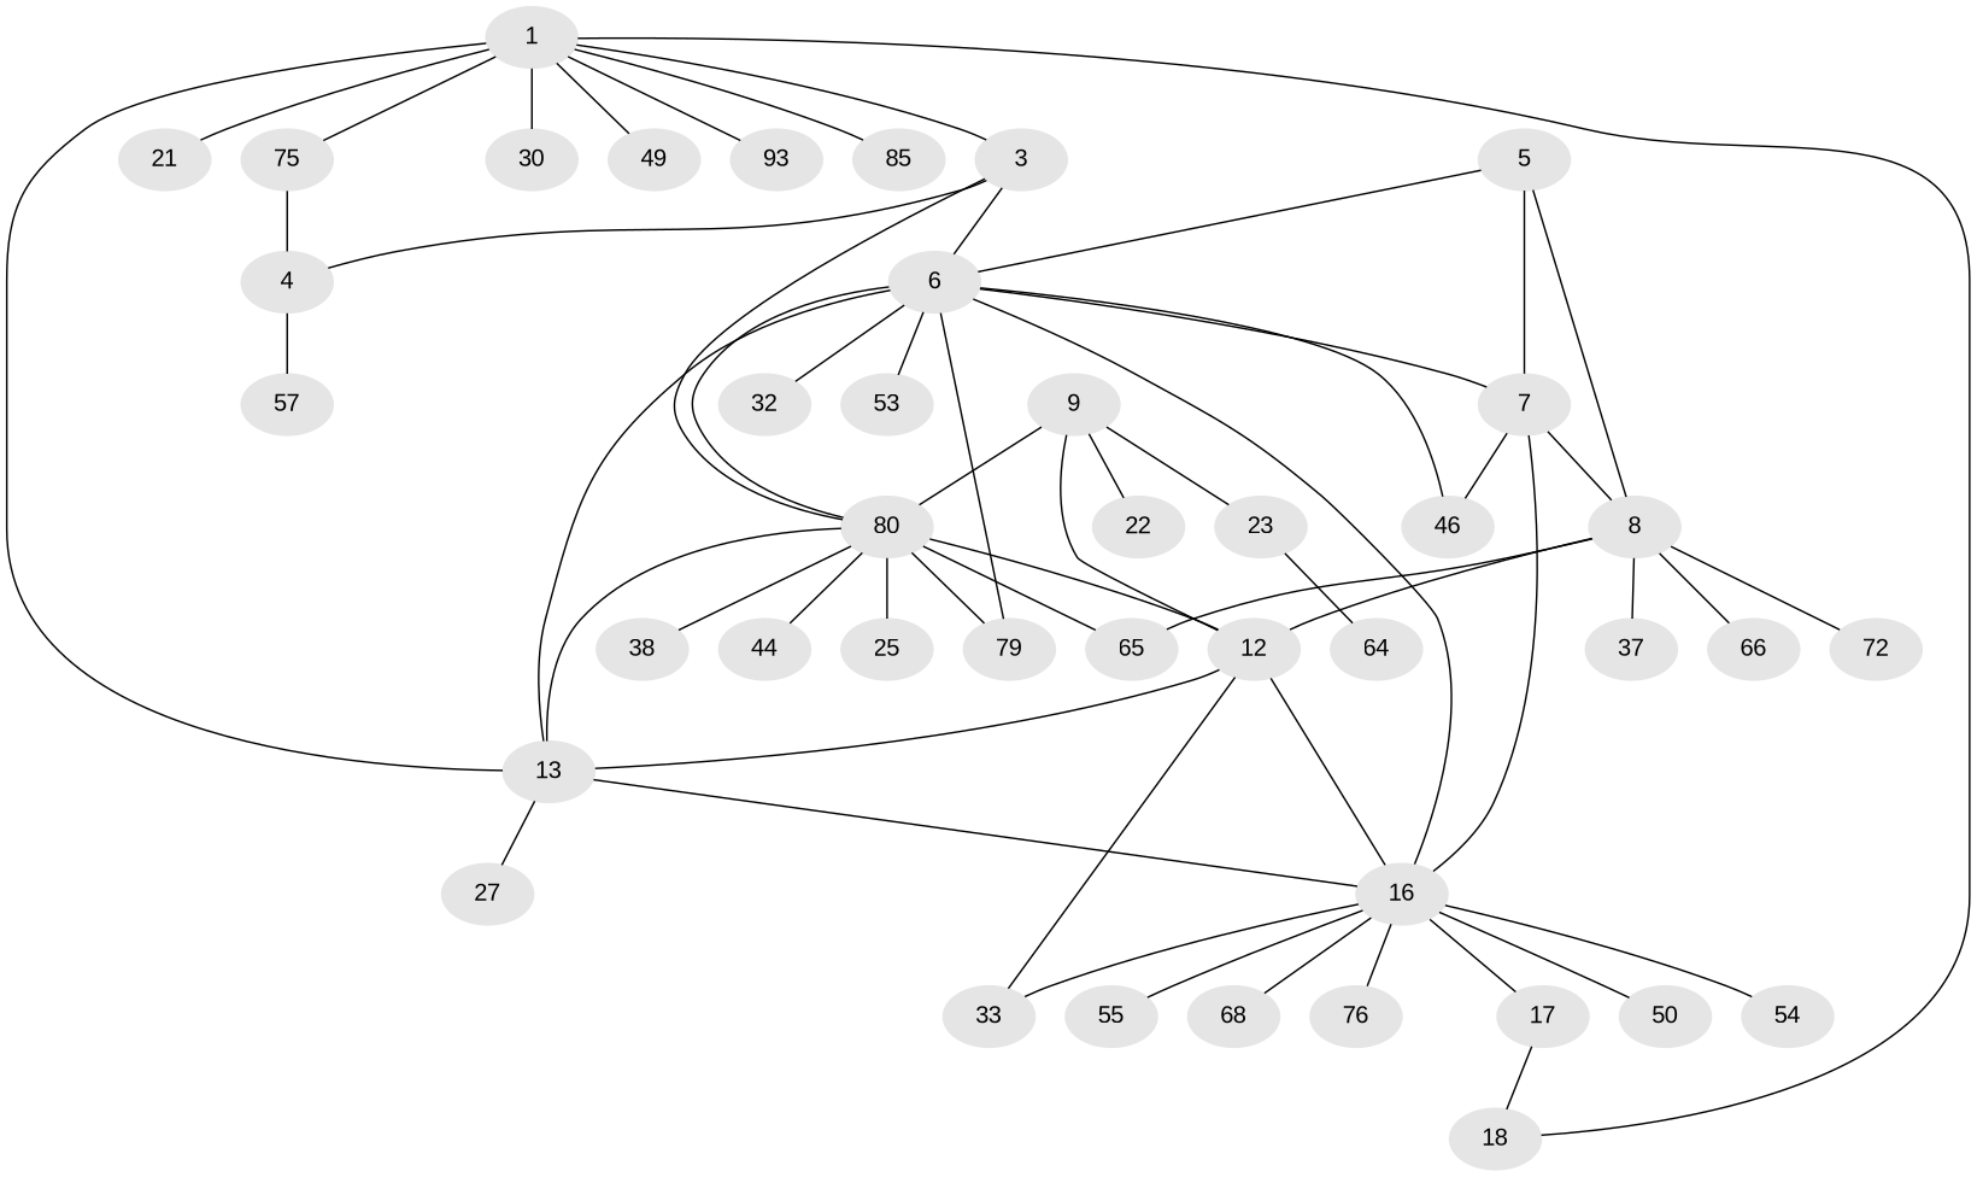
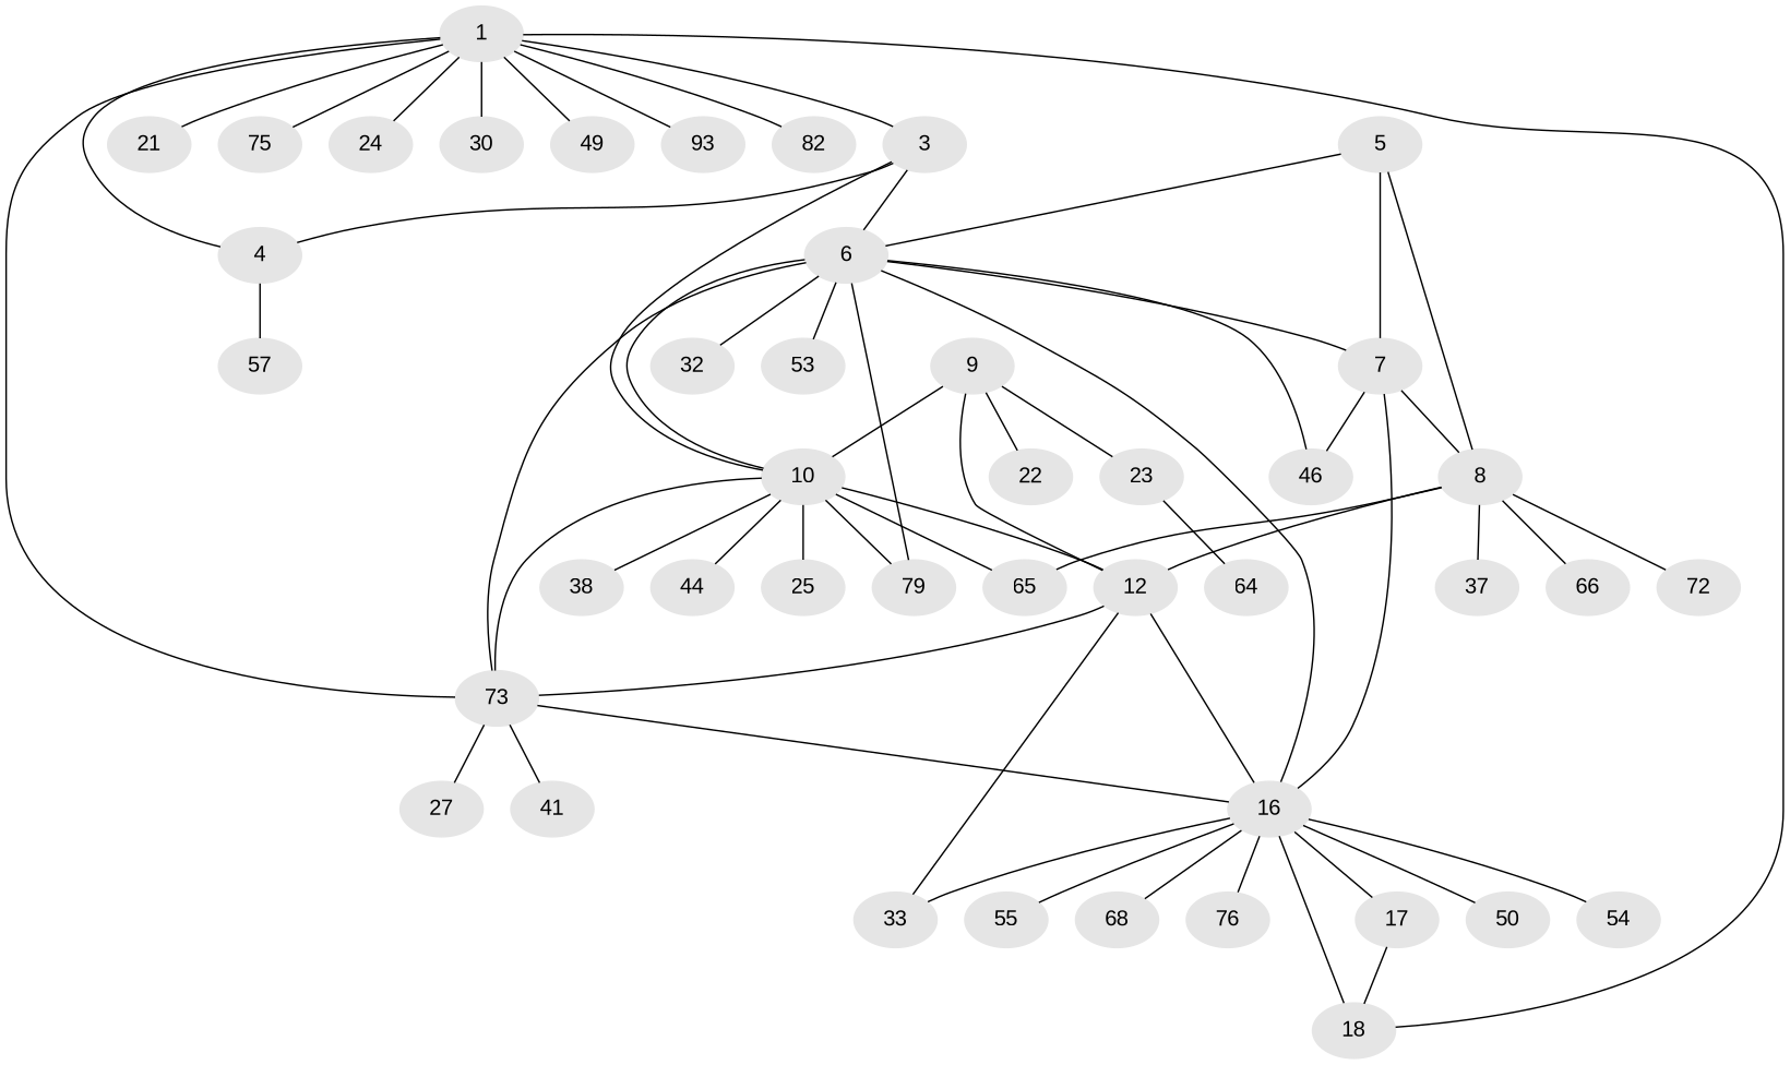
  graph {
    fontname="Liberation Sans"
    node [color=gray90 fontname="Liberation Sans" style=filled]
    edge [fontname="Liberation Sans"]
    1 [super="+28+2"]
    3
    4
-   13 [super="+89+15+14"]
+   13 [super="+89+15+14" label=73]
    18 [super="+36+61+81"]
    21
+   24
    30 [super="+38"]
    49
    75
    n11 [label=93]
-   85
+   85 [label=82]
    6 [super="+26"]
-   10 [super="+11+35" label=80]
+   10 [super="+11+35"]
    57
    16 [super="+19+78"]
    27
+   41
    7
    32
    53
    79
    46
    12 [super="+51+59+71+40"]
    65
    25
    n27 [label=38]
    44
    5 [super="+58+67+84+48"]
    8
    37
    66
    72
    33
    17 [super="+29"]
    50 [super="+80"]
    54 [super="+77"]
    55
    68
    76
    9 [super="+63+56"]
    22 [super="+74"]
    23
    64
    1 -- 3 [weight=2]
-   75 -- 4 [weight=2]
+   1 -- 4 [weight=2]
    1 -- 13
    1 -- 18
    1 -- 21
+   1 -- 24
    1 -- 30
    1 -- 49
    1 -- 75
    1 -- n11
    1 -- 85
    3 -- 4
    3 -- 6
    3 -- 10
    4 -- 57
    13 -- 16 [weight=3]
    13 -- 27
+   13 -- 41
    6 -- 13 [weight=3]
    6 -- 10
    6 -- 16
    6 -- 7
    6 -- 32
    6 -- 53
    6 -- 79
    6 -- 46
    10 -- 13
    10 -- 79
    10 -- 12 [weight=2]
    10 -- 65
    10 -- 25
    10 -- n27
    10 -- 44
+   16 -- 18 [weight=2]
    16 -- 33
    16 -- 17 [weight=2]
    16 -- 50
    16 -- 54
    16 -- 55
    16 -- 68
    16 -- 76
    7 -- 16
    7 -- 46
    7 -- 8
    12 -- 13
    12 -- 16
    12 -- 33
    5 -- 6
    5 -- 7
    5 -- 8
    8 -- 12
    8 -- 65
    8 -- 37
    8 -- 66
    8 -- 72
    17 -- 18
    9 -- 10 [weight=2]
    9 -- 12
    9 -- 22
    9 -- 23
    23 -- 64
  }
